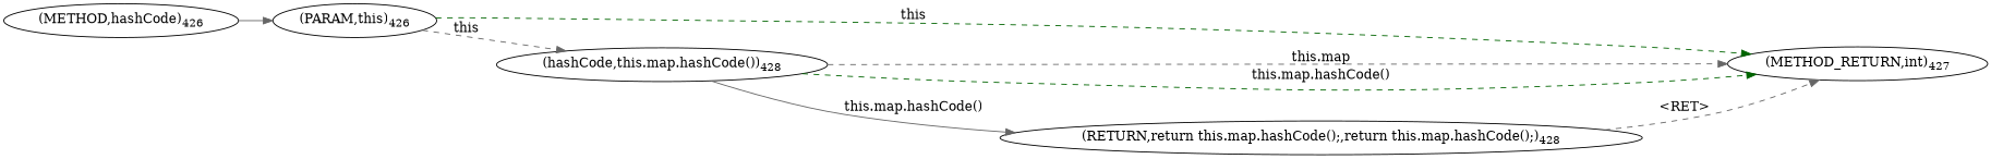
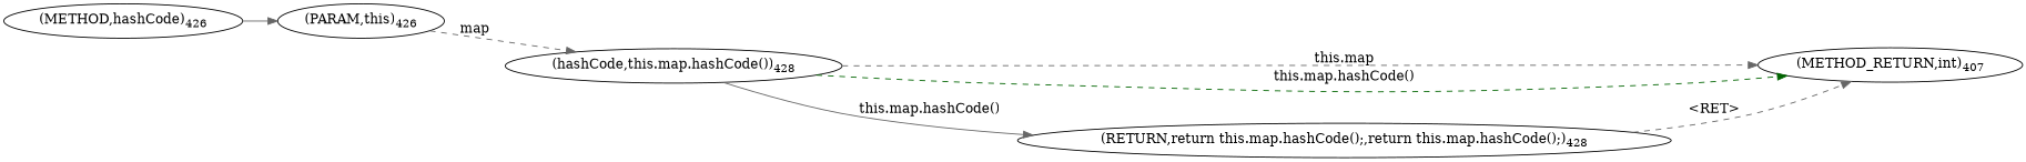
  digraph {
    rankdir=LR
    edge [color=gray40 style=dashed]
    n1 [label=<(METHOD,hashCode)<SUB>426</SUB>>]
    n2 [label=<(PARAM,this)<SUB>426</SUB>>]
-   n3 [label=<(METHOD_RETURN,int)<SUB>427</SUB>>]
+   n3 [label=<(METHOD_RETURN,int)<SUB>407</SUB>>]
    n4 [label=<(hashCode,this.map.hashCode())<SUB>428</SUB>>]
    n5 [label=<(RETURN,return this.map.hashCode();,return this.map.hashCode();)<SUB>428</SUB>>]
    n1 -> n2 [style=solid]
-   n2 -> n3 [color=darkgreen label=this]
-   n2 -> n4 [label=this]
+   n2 -> n4 [label=map]
    n4 -> n3 [label="this.map"]
    n4 -> n3 [color=darkgreen label="this.map.hashCode()"]
    n4 -> n5 [label="this.map.hashCode()" style=solid]
    n5 -> n3 [label="&lt;RET&gt;"]
  }
